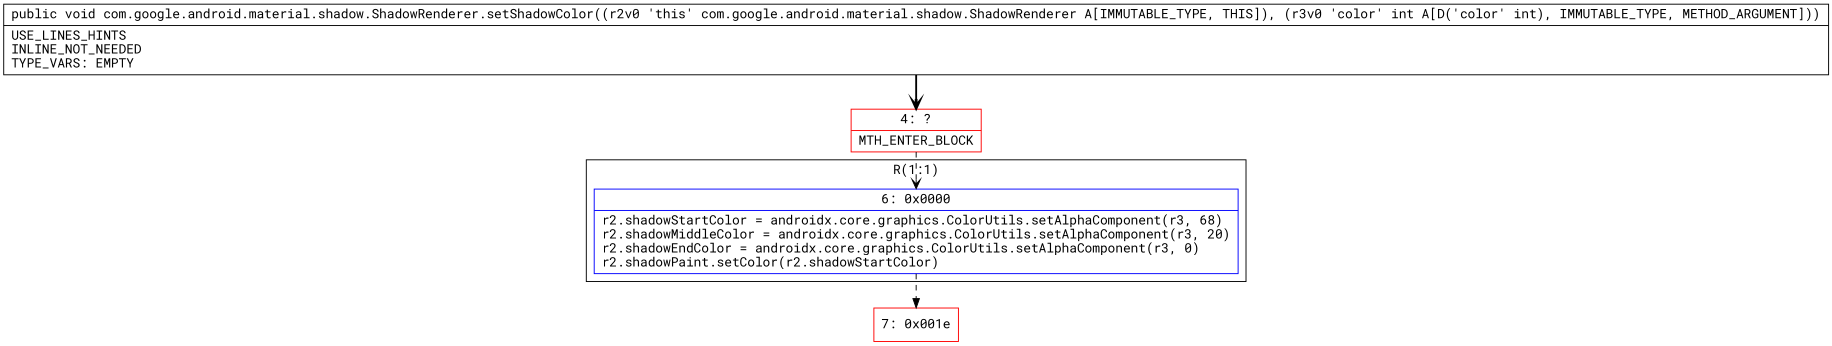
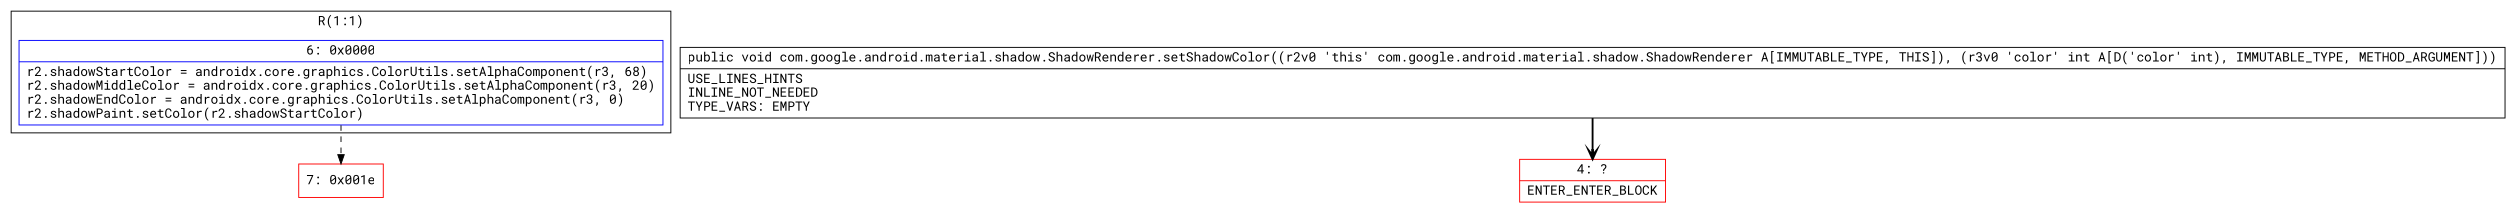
  digraph {
    fontname="Roboto Mono"
    node [color=red fontname="Roboto Mono" shape=record]
    edge [arrowhead=vee fontname="Roboto Mono" style=dashed]
    n1 [color=blue label="{6\:\ 0x0000|r2.shadowStartColor = androidx.core.graphics.ColorUtils.setAlphaComponent(r3, 68)\lr2.shadowMiddleColor = androidx.core.graphics.ColorUtils.setAlphaComponent(r3, 20)\lr2.shadowEndColor = androidx.core.graphics.ColorUtils.setAlphaComponent(r3, 0)\lr2.shadowPaint.setColor(r2.shadowStartColor)\l}"]
    n2 [label="{7\:\ 0x001e}"]
-   n3 [label="{4\:\ ?|MTH_ENTER_BLOCK\l}"]
+   n3 [label="{4\:\ ?|ENTER_ENTER_BLOCK\l}"]
    n4 [label="{public void com.google.android.material.shadow.ShadowRenderer.setShadowColor((r2v0 'this' com.google.android.material.shadow.ShadowRenderer A[IMMUTABLE_TYPE, THIS]), (r3v0 'color' int A[D('color' int), IMMUTABLE_TYPE, METHOD_ARGUMENT]))  | USE_LINES_HINTS\lINLINE_NOT_NEEDED\lTYPE_VARS: EMPTY\l}" color=""]
    subgraph cluster_1 {
      label="R(1:1)"
      n1
    }
    n1 -> n2 [arrowhead=normal]
-   n3 -> n1
    n4 -> n3 [style=bold]
  }
